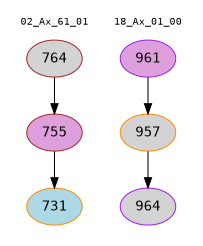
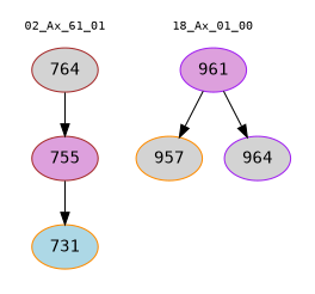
  digraph {
    fontname="DejaVu Sans Mono"
    node [color=brown fillcolor=lightgrey fontname="DejaVu Sans Mono" style=filled]
    edge [color=black fontname="DejaVu Sans Mono"]
    n1 [fillcolor=plum label=755]
    n2 [color=darkorange fillcolor=lightblue label=731]
    n3 [label=764]
    n4 [color=purple fillcolor=plum label=961]
    n5 [color=darkorange label=957]
    n6 [color=purple label=964]
    subgraph cluster_1 {
      color=white
      fontsize=10
      label="02_Ax_61_01"
      n1
      n2
      n3
    }
    subgraph cluster_2 {
      color=white
      fontsize=10
      label="18_Ax_01_00"
      n4
      n5
      n6
    }
    n1 -> n2
    n3 -> n1
    n4 -> n5
-   n5 -> n6
+   n4 -> n6
  }
